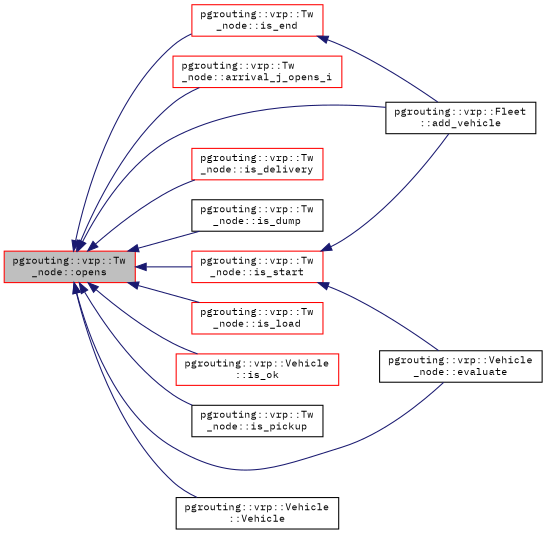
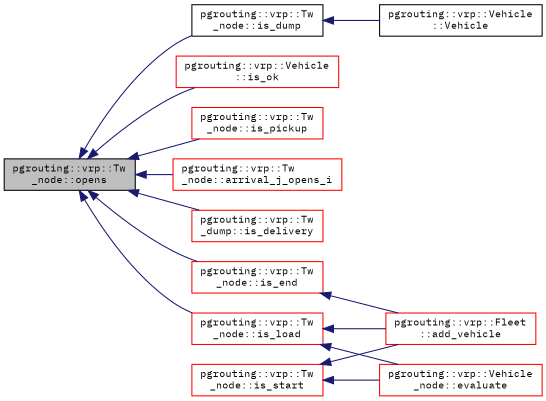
  digraph {
    fontname="IBM Plex Mono"
    rankdir=LR
    node [color=red fillcolor=white fontname="IBM Plex Mono" fontsize=10 shape=record style=filled]
    edge [color=midnightblue dir=back fontname="IBM Plex Mono" fontsize=10 labelfontname=Helvetica labelfontsize=10 style=solid]
-   n1 [fillcolor=grey75 fontcolor=black height=0.2 label="pgrouting::vrp::Tw\l_node::opens" width=0.4]
-   n2 [color=black height=0.2 label="pgrouting::vrp::Fleet\l::add_vehicle" width=0.4]
+   n1 [color=black fillcolor=grey75 fontcolor=black height=0.2 label="pgrouting::vrp::Tw\l_node::opens" width=0.4]
+   n2 [height=0.2 label="pgrouting::vrp::Fleet\l::add_vehicle" width=0.4]
    n3 [height=0.2 label="pgrouting::vrp::Tw\l_node::arrival_j_opens_i" width=0.4]
-   n4 [color=black height=0.2 label="pgrouting::vrp::Vehicle\l_node::evaluate" width=0.4]
-   n5 [height=0.2 label="pgrouting::vrp::Tw\l_node::is_delivery" width=0.4]
+   n4 [height=0.2 label="pgrouting::vrp::Vehicle\l_node::evaluate" width=0.4]
+   n5 [height=0.2 label="pgrouting::vrp::Tw\l_dump::is_delivery" width=0.4]
    n6 [color=black height=0.2 label="pgrouting::vrp::Tw\l_node::is_dump" width=0.4]
    n7 [height=0.2 label="pgrouting::vrp::Tw\l_node::is_end" width=0.4]
    n8 [height=0.2 label="pgrouting::vrp::Tw\l_node::is_load" width=0.4]
    n9 [height=0.2 label="pgrouting::vrp::Vehicle\l::is_ok" width=0.4]
-   n10 [color=black height=0.2 label="pgrouting::vrp::Tw\l_node::is_pickup" width=0.4]
+   n10 [height=0.2 label="pgrouting::vrp::Tw\l_node::is_pickup" width=0.4]
    n11 [height=0.2 label="pgrouting::vrp::Tw\l_node::is_start" width=0.4]
    n12 [color=black height=0.2 label="pgrouting::vrp::Vehicle\l::Vehicle" width=0.4]
-   n1 -> n2
+   n8 -> n2
    n1 -> n3
-   n1 -> n4
+   n8 -> n4
    n1 -> n5
    n1 -> n6
    n1 -> n7
    n1 -> n8
    n1 -> n9
    n1 -> n10
-   n1 -> n11
-   n1 -> n12
+   n6 -> n12
    n7 -> n2
    n11 -> n2
    n11 -> n4
  }
